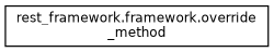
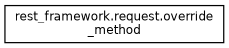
  digraph {
    rankdir=LR
-   n1 [color=black fillcolor=white fontname=Helvetica fontsize=10 height=0.2 label="rest_framework.framework.override\l_method" shape=record style=filled width=0.4]
+   n1 [color=black fillcolor=white fontname=Helvetica fontsize=10 height=0.2 label="rest_framework.request.override\l_method" shape=record style=filled width=0.4]
  }
